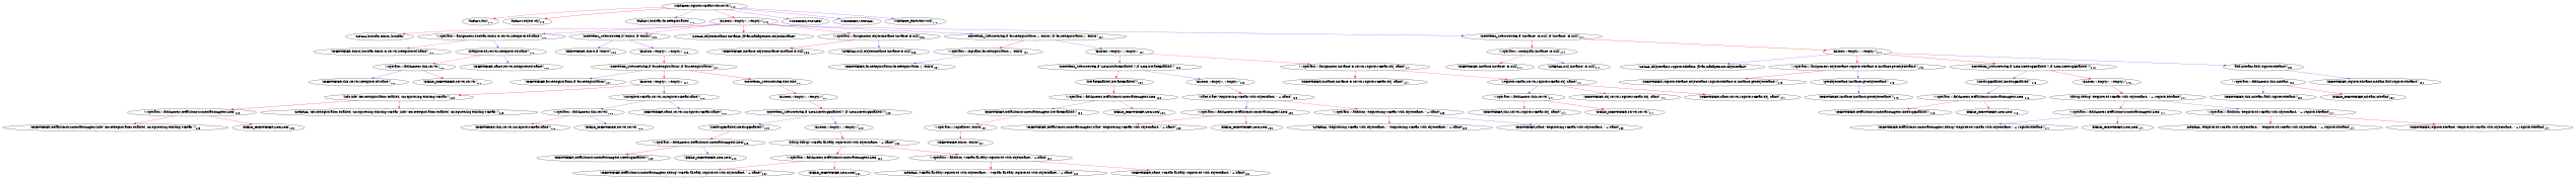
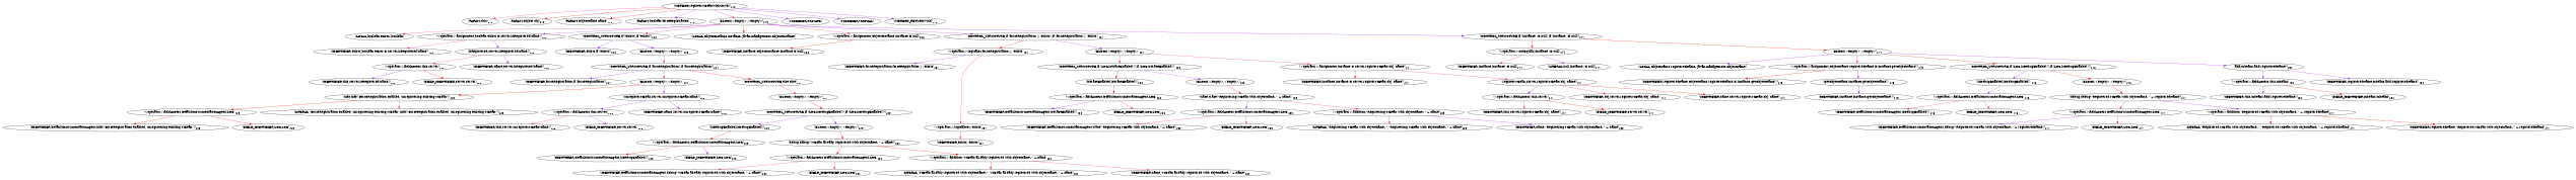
  digraph {
    edge [color=purple]
    n1 [label=<(METHOD,registerMBeanWithServer)<SUB>218</SUB>>]
    n2 [label=<(PARAM,this)<SUB>218</SUB>>]
    n3 [label=<(PARAM,Object obj)<SUB>218</SUB>>]
+   n4 [label=<(PARAM,ObjectName name)<SUB>218</SUB>>]
    n5 [label=<(PARAM,boolean forceRegistration)<SUB>218</SUB>>]
    n6 [label=<(BLOCK,&lt;empty&gt;,&lt;empty&gt;)<SUB>219</SUB>>]
    n7 [label=<(MODIFIER,PRIVATE)>]
    n8 [label=<(MODIFIER,VIRTUAL)>]
    n9 [label=<(METHOD_RETURN,void)<SUB>218</SUB>>]
    n10 [label=<(LOCAL,boolean exists: boolean)>]
    n11 [label=<(&lt;operator&gt;.assignment,boolean exists = server.isRegistered(name))<SUB>222</SUB>>]
    n12 [label=<(CONTROL_STRUCTURE,if (exists),if (exists))<SUB>223</SUB>>]
    n13 [label=<(LOCAL,ObjectInstance instance: javax.management.ObjectInstance)>]
    n14 [label=<(&lt;operator&gt;.assignment,ObjectInstance instance = null)<SUB>236</SUB>>]
    n15 [label=<(CONTROL_STRUCTURE,if (forceRegistration || !exists),if (forceRegistration || !exists))<SUB>237</SUB>>]
    n16 [label=<(CONTROL_STRUCTURE,if (instance != null),if (instance != null))<SUB>244</SUB>>]
    n17 [label=<(IDENTIFIER,exists,boolean exists = server.isRegistered(name))<SUB>222</SUB>>]
    n18 [label=<(isRegistered,server.isRegistered(name))<SUB>222</SUB>>]
    n19 [label=<(IDENTIFIER,exists,if (exists))<SUB>223</SUB>>]
    n20 [label=<(BLOCK,&lt;empty&gt;,&lt;empty&gt;)<SUB>223</SUB>>]
    n21 [label=<(IDENTIFIER,instance,ObjectInstance instance = null)<SUB>236</SUB>>]
-   n22 [label=<(LITERAL,null,ObjectInstance instance = null)<SUB>236</SUB>>]
    n23 [label=<(&lt;operator&gt;.logicalOr,forceRegistration || !exists)<SUB>237</SUB>>]
    n24 [label=<(BLOCK,&lt;empty&gt;,&lt;empty&gt;)<SUB>237</SUB>>]
    n25 [label=<(&lt;operator&gt;.notEquals,instance != null)<SUB>244</SUB>>]
    n26 [label=<(BLOCK,&lt;empty&gt;,&lt;empty&gt;)<SUB>244</SUB>>]
    n27 [label=<(&lt;operator&gt;.fieldAccess,this.server)<SUB>222</SUB>>]
    n28 [label=<(IDENTIFIER,name,server.isRegistered(name))<SUB>222</SUB>>]
    n29 [label=<(IDENTIFIER,this,server.isRegistered(name))<SUB>222</SUB>>]
    n30 [label=<(FIELD_IDENTIFIER,server,server)<SUB>222</SUB>>]
    n31 [label=<(CONTROL_STRUCTURE,if (forceRegistration),if (forceRegistration))<SUB>224</SUB>>]
    n32 [label=<(IDENTIFIER,forceRegistration,if (forceRegistration))<SUB>224</SUB>>]
    n33 [label=<(BLOCK,&lt;empty&gt;,&lt;empty&gt;)<SUB>224</SUB>>]
    n34 [label=<(CONTROL_STRUCTURE,else,else)<SUB>227</SUB>>]
    n35 [label=<(info,info(&quot;ForceRegistration enabled, unregistering existing MBean&quot;))<SUB>225</SUB>>]
    n36 [label=<(unregisterMBean,server.unregisterMBean(name))<SUB>226</SUB>>]
    n37 [label=<(BLOCK,&lt;empty&gt;,&lt;empty&gt;)<SUB>227</SUB>>]
    n38 [label=<(&lt;operator&gt;.fieldAccess,DefaultInstrumentationAgent.LOG)<SUB>225</SUB>>]
    n39 [label=<(LITERAL,&quot;ForceRegistration enabled, unregistering existing MBean&quot;,info(&quot;ForceRegistration enabled, unregistering existing MBean&quot;))<SUB>225</SUB>>]
    n40 [label=<(&lt;operator&gt;.fieldAccess,this.server)<SUB>226</SUB>>]
    n41 [label=<(IDENTIFIER,name,server.unregisterMBean(name))<SUB>226</SUB>>]
    n42 [label=<(IDENTIFIER,DefaultInstrumentationAgent,info(&quot;ForceRegistration enabled, unregistering existing MBean&quot;))<SUB>225</SUB>>]
    n43 [label=<(FIELD_IDENTIFIER,LOG,LOG)<SUB>225</SUB>>]
    n44 [label=<(IDENTIFIER,this,server.unregisterMBean(name))<SUB>226</SUB>>]
    n45 [label=<(FIELD_IDENTIFIER,server,server)<SUB>226</SUB>>]
    n46 [label=<(CONTROL_STRUCTURE,if (LOG.isDebugEnabled()),if (LOG.isDebugEnabled()))<SUB>229</SUB>>]
    n47 [label=<(isDebugEnabled,isDebugEnabled())<SUB>229</SUB>>]
    n48 [label=<(BLOCK,&lt;empty&gt;,&lt;empty&gt;)<SUB>229</SUB>>]
    n49 [label=<(&lt;operator&gt;.fieldAccess,DefaultInstrumentationAgent.LOG)<SUB>229</SUB>>]
    n50 [label=<(debug,debug(&quot;MBean already registered with objectname: &quot; + name))<SUB>230</SUB>>]
    n51 [label=<(IDENTIFIER,DefaultInstrumentationAgent,isDebugEnabled())<SUB>229</SUB>>]
    n52 [label=<(FIELD_IDENTIFIER,LOG,LOG)<SUB>229</SUB>>]
    n53 [label=<(&lt;operator&gt;.fieldAccess,DefaultInstrumentationAgent.LOG)<SUB>230</SUB>>]
    n54 [label=<(&lt;operator&gt;.addition,&quot;MBean already registered with objectname: &quot; + name)<SUB>230</SUB>>]
    n55 [label=<(IDENTIFIER,DefaultInstrumentationAgent,debug(&quot;MBean already registered with objectname: &quot; + name))<SUB>230</SUB>>]
    n56 [label=<(FIELD_IDENTIFIER,LOG,LOG)<SUB>230</SUB>>]
    n57 [label=<(LITERAL,&quot;MBean already registered with objectname: &quot;,&quot;MBean already registered with objectname: &quot; + name)<SUB>230</SUB>>]
    n58 [label=<(IDENTIFIER,name,&quot;MBean already registered with objectname: &quot; + name)<SUB>230</SUB>>]
    n59 [label=<(IDENTIFIER,forceRegistration,forceRegistration || !exists)<SUB>237</SUB>>]
    n60 [label=<(&lt;operator&gt;.logicalNot,!exists)<SUB>237</SUB>>]
    n61 [label=<(CONTROL_STRUCTURE,if (LOG.isTraceEnabled()),if (LOG.isTraceEnabled()))<SUB>238</SUB>>]
    n62 [label=<(&lt;operator&gt;.assignment,instance = server.registerMBean(obj, name))<SUB>241</SUB>>]
    n63 [label=<(IDENTIFIER,exists,!exists)<SUB>237</SUB>>]
    n64 [label=<(isTraceEnabled,isTraceEnabled())<SUB>238</SUB>>]
    n65 [label=<(BLOCK,&lt;empty&gt;,&lt;empty&gt;)<SUB>238</SUB>>]
    n66 [label=<(IDENTIFIER,instance,instance = server.registerMBean(obj, name))<SUB>241</SUB>>]
    n67 [label=<(registerMBean,server.registerMBean(obj, name))<SUB>241</SUB>>]
    n68 [label=<(&lt;operator&gt;.fieldAccess,DefaultInstrumentationAgent.LOG)<SUB>238</SUB>>]
    n69 [label=<(trace,trace(&quot;Registering MBean with objectname: &quot; + name))<SUB>239</SUB>>]
    n70 [label=<(IDENTIFIER,DefaultInstrumentationAgent,isTraceEnabled())<SUB>238</SUB>>]
    n71 [label=<(FIELD_IDENTIFIER,LOG,LOG)<SUB>238</SUB>>]
    n72 [label=<(&lt;operator&gt;.fieldAccess,DefaultInstrumentationAgent.LOG)<SUB>239</SUB>>]
    n73 [label=<(&lt;operator&gt;.addition,&quot;Registering MBean with objectname: &quot; + name)<SUB>239</SUB>>]
    n74 [label=<(IDENTIFIER,DefaultInstrumentationAgent,trace(&quot;Registering MBean with objectname: &quot; + name))<SUB>239</SUB>>]
    n75 [label=<(FIELD_IDENTIFIER,LOG,LOG)<SUB>239</SUB>>]
    n76 [label=<(LITERAL,&quot;Registering MBean with objectname: &quot;,&quot;Registering MBean with objectname: &quot; + name)<SUB>239</SUB>>]
    n77 [label=<(IDENTIFIER,name,&quot;Registering MBean with objectname: &quot; + name)<SUB>239</SUB>>]
    n78 [label=<(&lt;operator&gt;.fieldAccess,this.server)<SUB>241</SUB>>]
    n79 [label=<(IDENTIFIER,obj,server.registerMBean(obj, name))<SUB>241</SUB>>]
    n80 [label=<(IDENTIFIER,name,server.registerMBean(obj, name))<SUB>241</SUB>>]
    n81 [label=<(IDENTIFIER,this,server.registerMBean(obj, name))<SUB>241</SUB>>]
    n82 [label=<(FIELD_IDENTIFIER,server,server)<SUB>241</SUB>>]
    n83 [label=<(IDENTIFIER,instance,instance != null)<SUB>244</SUB>>]
    n84 [label=<(LITERAL,null,instance != null)<SUB>244</SUB>>]
    n85 [label=<(LOCAL,ObjectName registeredName: javax.management.ObjectName)>]
    n86 [label=<(&lt;operator&gt;.assignment,ObjectName registeredName = instance.getObjectName())<SUB>245</SUB>>]
    n87 [label=<(CONTROL_STRUCTURE,if (LOG.isDebugEnabled()),if (LOG.isDebugEnabled()))<SUB>246</SUB>>]
    n88 [label=<(add,mbeans.add(registeredName))<SUB>250</SUB>>]
    n89 [label=<(IDENTIFIER,registeredName,ObjectName registeredName = instance.getObjectName())<SUB>245</SUB>>]
    n90 [label=<(getObjectName,instance.getObjectName())<SUB>245</SUB>>]
    n91 [label=<(isDebugEnabled,isDebugEnabled())<SUB>246</SUB>>]
    n92 [label=<(BLOCK,&lt;empty&gt;,&lt;empty&gt;)<SUB>246</SUB>>]
    n93 [label=<(&lt;operator&gt;.fieldAccess,this.mbeans)<SUB>250</SUB>>]
    n94 [label=<(IDENTIFIER,registeredName,mbeans.add(registeredName))<SUB>250</SUB>>]
    n95 [label=<(IDENTIFIER,instance,instance.getObjectName())<SUB>245</SUB>>]
    n96 [label=<(&lt;operator&gt;.fieldAccess,DefaultInstrumentationAgent.LOG)<SUB>246</SUB>>]
    n97 [label=<(debug,debug(&quot;Registered MBean with objectname: &quot; + registeredName))<SUB>247</SUB>>]
    n98 [label=<(IDENTIFIER,DefaultInstrumentationAgent,isDebugEnabled())<SUB>246</SUB>>]
    n99 [label=<(FIELD_IDENTIFIER,LOG,LOG)<SUB>246</SUB>>]
    n100 [label=<(&lt;operator&gt;.fieldAccess,DefaultInstrumentationAgent.LOG)<SUB>247</SUB>>]
    n101 [label=<(&lt;operator&gt;.addition,&quot;Registered MBean with objectname: &quot; + registeredName)<SUB>247</SUB>>]
    n102 [label=<(IDENTIFIER,DefaultInstrumentationAgent,debug(&quot;Registered MBean with objectname: &quot; + registeredName))<SUB>247</SUB>>]
    n103 [label=<(FIELD_IDENTIFIER,LOG,LOG)<SUB>247</SUB>>]
    n104 [label=<(LITERAL,&quot;Registered MBean with objectname: &quot;,&quot;Registered MBean with objectname: &quot; + registeredName)<SUB>247</SUB>>]
    n105 [label=<(IDENTIFIER,registeredName,&quot;Registered MBean with objectname: &quot; + registeredName)<SUB>247</SUB>>]
    n106 [label=<(IDENTIFIER,this,mbeans.add(registeredName))<SUB>250</SUB>>]
    n107 [label=<(FIELD_IDENTIFIER,mbeans,mbeans)<SUB>250</SUB>>]
    n1 -> n2 [color=deeppink]
    n1 -> n3 [color=red]
+   n1 -> n4 [color=red]
    n1 -> n5
    n1 -> n6 [color=deeppink]
    n1 -> n7
    n1 -> n8
    n1 -> n9
    n6 -> n10 [color=deeppink]
    n6 -> n11
    n6 -> n12 [color=deeppink]
    n6 -> n13 [color=red]
    n6 -> n14 [color=deeppink]
    n6 -> n15
    n6 -> n16
    n11 -> n17 [color=deeppink]
    n11 -> n18
    n12 -> n19
    n12 -> n20
    n14 -> n21 [color=red]
-   n14 -> n22
    n15 -> n23 [color=red]
    n15 -> n24
    n16 -> n25 [color=red]
    n16 -> n26 [color=red]
    n18 -> n27 [color=deeppink]
    n18 -> n28
    n20 -> n31 [color=deeppink]
    n23 -> n59
-   n70 -> n60 [color=deeppink]
+   n23 -> n60 [color=deeppink]
    n24 -> n61 [color=deeppink]
    n24 -> n62 [color=deeppink]
    n25 -> n83 [color=deeppink]
    n25 -> n84
    n26 -> n85
    n26 -> n86 [color=deeppink]
    n26 -> n87 [color=red]
    n26 -> n88
    n27 -> n29
    n27 -> n30 [color=red]
    n31 -> n32
    n31 -> n33 [color=deeppink]
    n31 -> n34 [color=red]
    n33 -> n35 [color=red]
    n33 -> n36
    n34 -> n37 [color=deeppink]
    n35 -> n38 [color=red]
    n35 -> n39 [color=deeppink]
    n36 -> n40
    n36 -> n41
    n37 -> n46 [color=red]
    n38 -> n42 [color=red]
    n38 -> n43 [color=red]
    n40 -> n44 [color=deeppink]
    n40 -> n45
    n46 -> n47
    n46 -> n48
    n47 -> n49 [color=red]
    n48 -> n50 [color=red]
    n49 -> n51 [color=red]
    n49 -> n52
    n50 -> n53 [color=red]
    n50 -> n54 [color=red]
    n53 -> n55 [color=deeppink]
    n53 -> n56 [color=deeppink]
    n54 -> n57 [color=red]
    n54 -> n58 [color=deeppink]
    n60 -> n63 [color=deeppink]
    n61 -> n64 [color=red]
    n61 -> n65
    n62 -> n66 [color=red]
    n62 -> n67 [color=deeppink]
    n64 -> n68 [color=red]
    n65 -> n69 [color=red]
    n67 -> n78
    n67 -> n79 [color=deeppink]
    n67 -> n80 [color=red]
    n68 -> n70
    n68 -> n71 [color=deeppink]
    n69 -> n72
    n69 -> n73 [color=deeppink]
    n72 -> n74 [color=deeppink]
    n72 -> n75 [color=deeppink]
    n73 -> n76 [color=deeppink]
    n73 -> n77
    n78 -> n81 [color=deeppink]
    n78 -> n82 [color=red]
    n86 -> n89 [color=red]
    n86 -> n90
    n87 -> n91
    n87 -> n92 [color=red]
+   n88 -> n93
    n88 -> n94
    n90 -> n95
    n91 -> n96
    n92 -> n97 [color=red]
    n93 -> n106
    n93 -> n107 [color=red]
    n96 -> n98 [color=deeppink]
    n96 -> n99 [color=deeppink]
    n97 -> n100 [color=deeppink]
    n97 -> n101
    n100 -> n102
    n100 -> n103 [color=red]
    n101 -> n104 [color=red]
    n101 -> n105 [color=red]
  }
